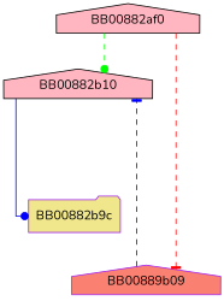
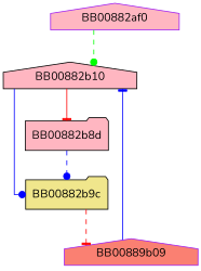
  digraph {
    fontname=Nunito
    splines=ortho
    node [color=black fillcolor=lightpink fontname=Nunito shape=house style=filled]
    edge [arrowhead=dot color=blue fontname=Nunito style=dashed]
-   BB00882af0
+   BB00882af0 [color=purple]
    BB00882b10
    n3 [color=purple fillcolor=salmon label=BB00889b09]
-   BB00882b9c [color=purple fillcolor=khaki shape=folder]
+   BB00882b9c [fillcolor=khaki shape=folder]
+   BB00882b8d [shape=folder]
    BB00882af0 -> BB00882b10 [color=green]
-   BB00882af0 -> n3 [arrowhead=tee color=red]
+   BB00882b9c -> n3 [arrowhead=tee color=red]
    BB00882b10 -> BB00882b9c [style=solid]
-   n3 -> BB00882b10 [arrowhead=tee]
+   BB00882b10 -> BB00882b8d [arrowhead=tee color=red style=solid]
+   n3 -> BB00882b10 [arrowhead=tee style=solid]
+   BB00882b8d -> BB00882b9c
  }
